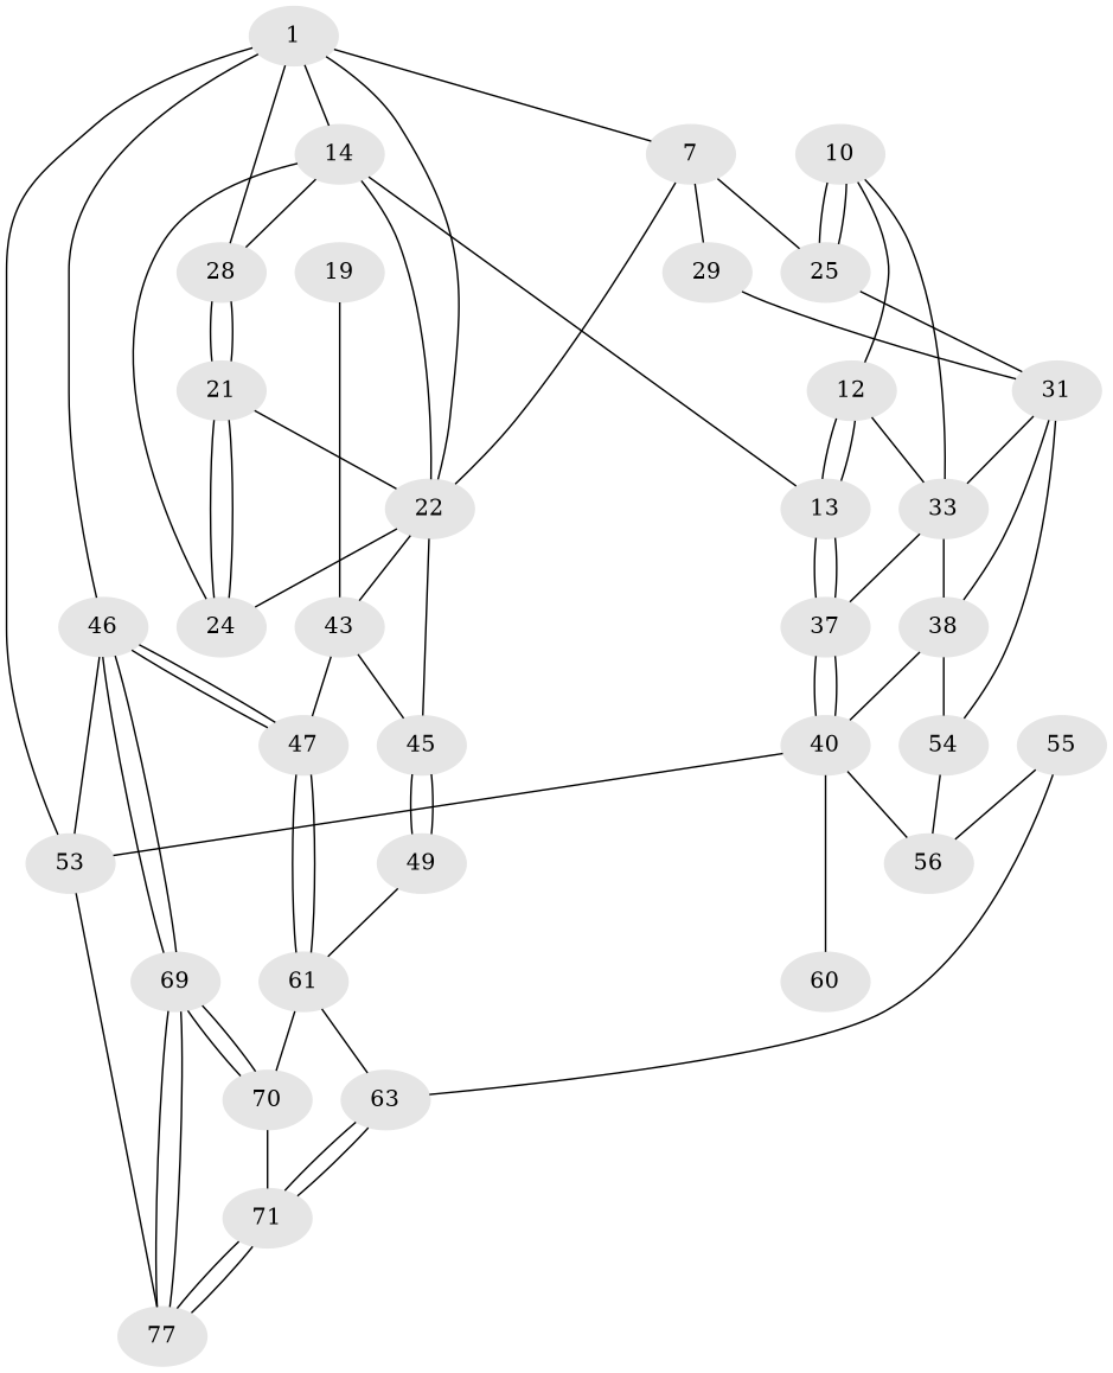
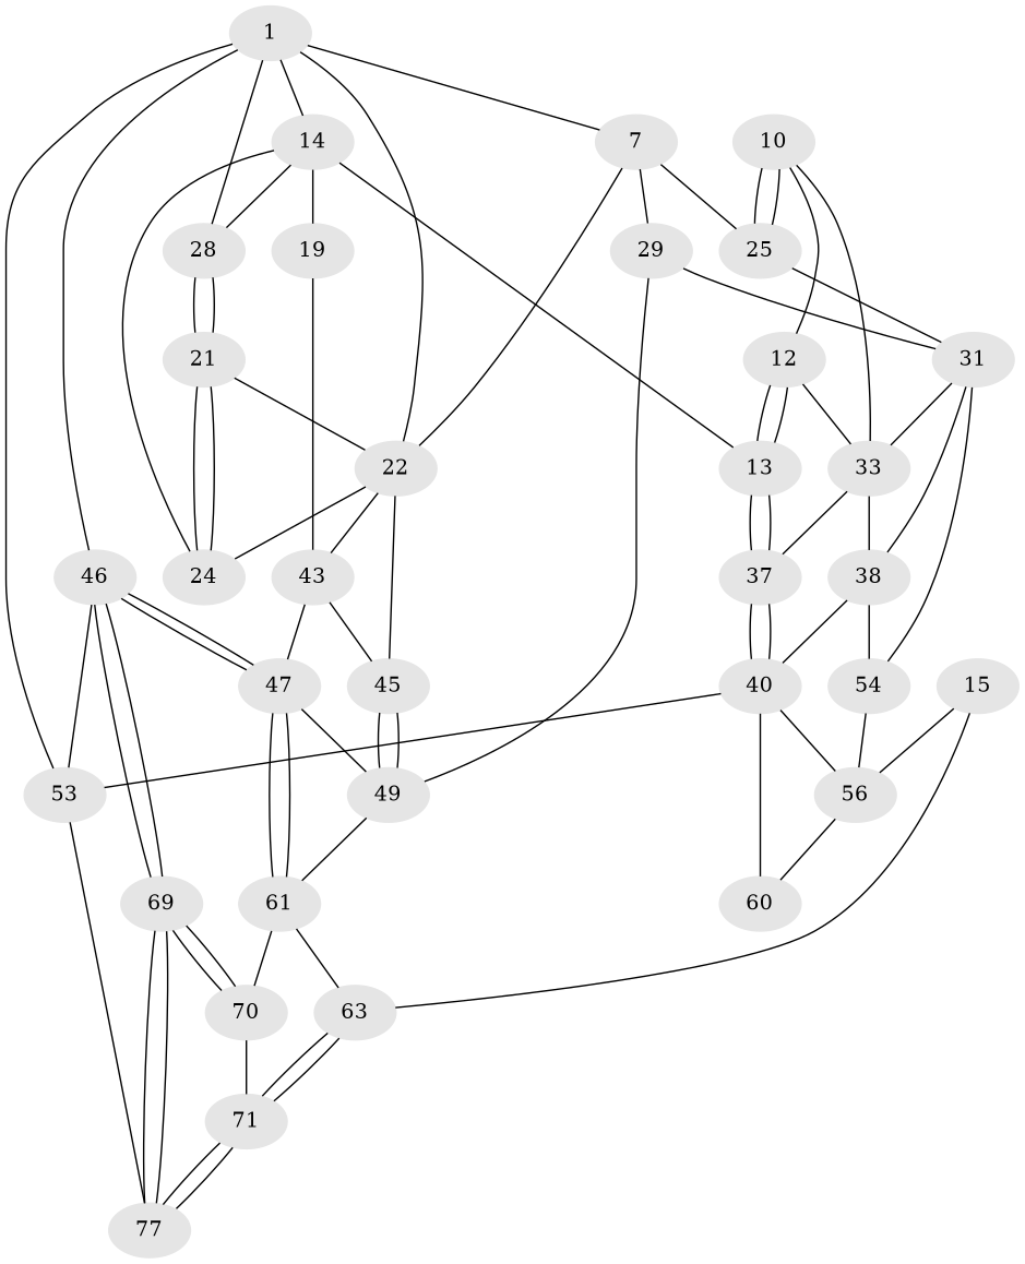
  graph {
    node [color=gray90 style=filled]
    1 [super="+5+2"]
    7 [super="+28+8"]
    14 [super="+17+15"]
    n4 [label=28]
    22 [super="+26"]
    46
    53 [super="+74"]
    25
    29 [super="+30"]
    13
    37
    19 [super="+42"]
    24
    21
    43 [super="+44"]
    45
    47 [super="+48"]
    69
    n19 [label=77 super="+73"]
    10 [super="+11"]
    12
    33 [super="+34"]
    31 [super="+41+32"]
    49 [super="+50"]
    38 [super="+39"]
    40 [super="+51"]
    54
    61 [super="+62"]
    56 [super="+57+59"]
-   55
+   55 [label=15]
    63 [super="+64"]
    60
    70
    71
    1 -- 7
    1 -- 14
    1 -- n4
    1 -- 22
    1 -- 46
    1 -- 53
    7 -- 22
    7 -- 25
    7 -- 29
    14 -- n4
    14 -- 13
-   14 -- 22 [weight=3]
+   14 -- 19 [weight=3]
    14 -- 24
    n4 -- 21
    n4 -- 21
    22 -- 24
    22 -- 43
    22 -- 45
    46 -- 53
    46 -- 47
    46 -- 47
    46 -- 69
    46 -- 69
    53 -- n19
    25 -- 31
    29 -- 31
+   29 -- 49
    13 -- 37
    13 -- 37
    37 -- 40
    37 -- 40
    19 -- 43
    21 -- 22
    21 -- 24
    21 -- 24
    43 -- 45
    43 -- 47
    45 -- 49
    45 -- 49
+   47 -- 49
    47 -- 61
    47 -- 61
    69 -- n19
    69 -- n19
    69 -- 70
    69 -- 70
    10 -- 25
    10 -- 25
    10 -- 12
    10 -- 33
    12 -- 13
    12 -- 13
    12 -- 33
    33 -- 37
    33 -- 38
    31 -- 33
    31 -- 38
    31 -- 54
    49 -- 61
    38 -- 40
    38 -- 54
    40 -- 53
    40 -- 56
    40 -- 60 [weight=2]
    54 -- 56
    61 -- 63
    61 -- 70
+   56 -- 60
    55 -- 56
    55 -- 63
    63 -- 71
    63 -- 71
    70 -- 71
    71 -- n19
    71 -- n19
  }
